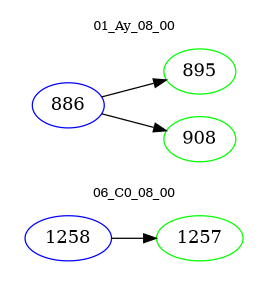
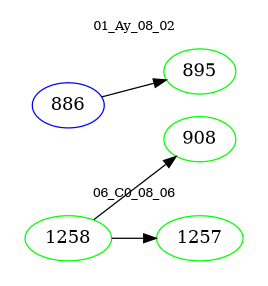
  digraph {
    rankdir=LR
    node [color=green]
    edge [color=black]
    n1 [color=blue label=886]
    n2 [label=895]
    n3 [label=908]
-   n4 [color=blue label=1258]
+   n4 [label=1258]
    n5 [label=1257]
    subgraph cluster_1 {
      color=white
      fontsize=10
-     label="01_Ay_08_00"
+     label="01_Ay_08_02"
      n1
      n2
      n3
    }
    subgraph cluster_2 {
      color=white
      fontsize=10
-     label="06_C0_08_00"
+     label="06_C0_08_06"
      n4
      n5
    }
    n1 -> n2
-   n1 -> n3
+   n4 -> n3
    n4 -> n5
  }
